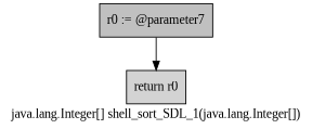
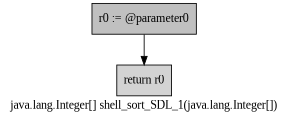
  digraph {
    label="java.lang.Integer[] shell_sort_SDL_1(java.lang.Integer[])"
    fontname="Liberation Serif"
    node [shape=box style=filled fontname="Liberation Serif"]
-   n1 [fillcolor=gray label="r0 := @parameter7"]
+   n1 [fillcolor=gray label="r0 := @parameter0"]
    n2 [fillcolor=lightgray label="return r0"]
    n1 -> n2 [fontname="Liberation Serif"]
  }
